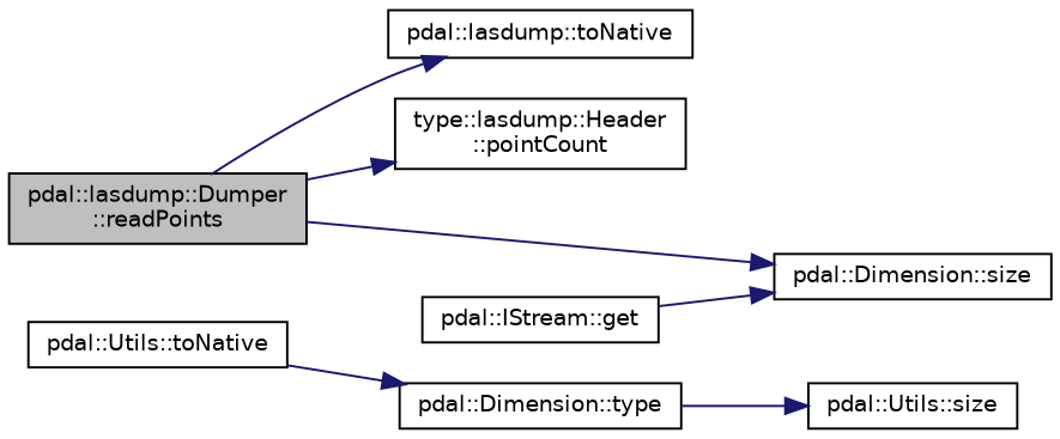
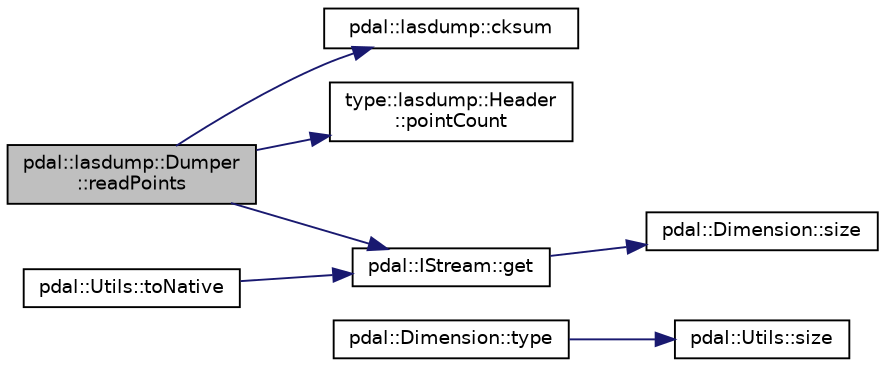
  digraph {
    rankdir=LR
    node [color=black fillcolor=white fontname=Helvetica fontsize=10 shape=record style=filled]
    edge [color=midnightblue fontname=Helvetica fontsize=10 labelfontname=Helvetica labelfontsize=10 style=solid]
    n1 [fillcolor=grey75 fontcolor=black height=0.2 label="pdal::lasdump::Dumper\l::readPoints" width=0.4]
-   n2 [height=0.2 label="pdal::lasdump::toNative" width=0.4]
+   n2 [height=0.2 label="pdal::lasdump::cksum" width=0.4]
    n3 [height=0.2 label="pdal::IStream::get" width=0.4]
    n4 [height=0.2 label="type::lasdump::Header\l::pointCount" width=0.4]
    n5 [height=0.2 label="pdal::Dimension::size" width=0.4]
    n6 [height=0.2 label="pdal::Utils::toNative" width=0.4]
    n7 [height=0.2 label="pdal::Dimension::type" width=0.4]
    n8 [height=0.2 label="pdal::Utils::size" width=0.4]
    n1 -> n2
-   n1 -> n5
+   n1 -> n3
    n1 -> n4
    n3 -> n5
-   n6 -> n7
+   n6 -> n3
    n7 -> n8
  }
